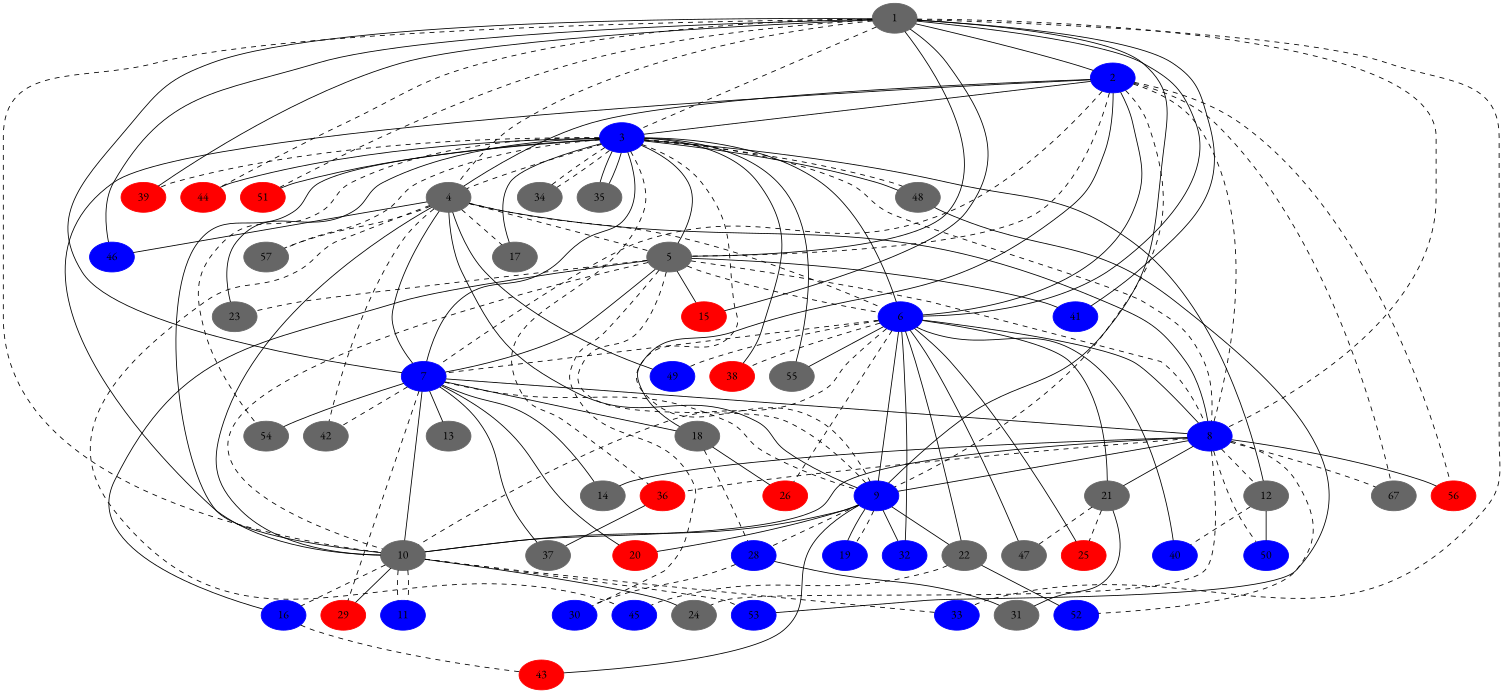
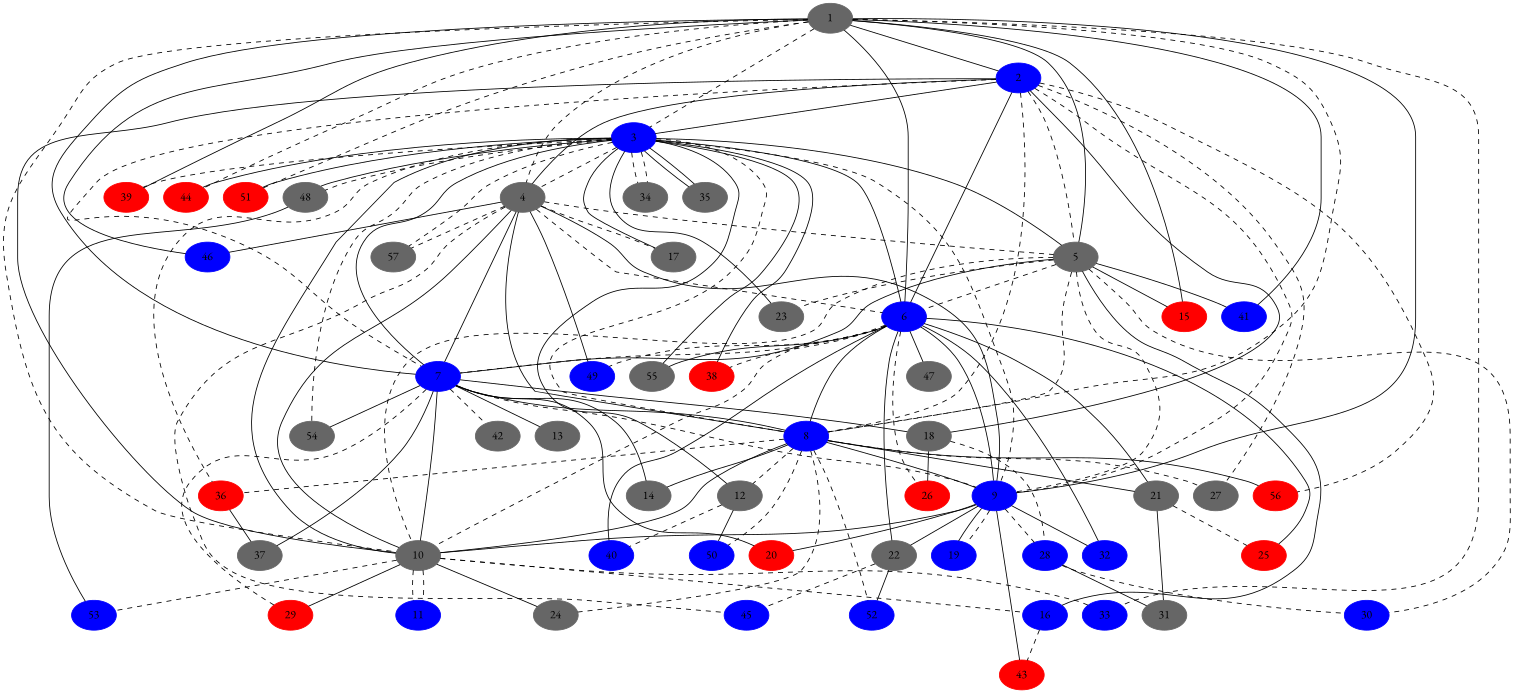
  graph {
    fontname="EB Garamond"
    node [color=gray40 fontname="EB Garamond" style=filled]
    edge [fontname="EB Garamond" style=solid]
    2 [color=blue]
    1
    3 [color=blue]
    4
    5
    6 [color=blue]
    7 [color=blue]
    8 [color=blue]
    9 [color=blue]
    10
    15 [color=red]
    33 [color=blue]
    39 [color=red]
    41 [color=blue]
    44 [color=red]
    46 [color=blue]
    51 [color=red]
    18
-   27 [label=67]
+   27
    56 [color=red]
    12
    17
    23
    34
    35
    36 [color=red]
    38 [color=red]
    48
    54
    55
    57
    42
    45 [color=blue]
    49 [color=blue]
    16 [color=blue]
    30 [color=blue]
    21
    22
    25 [color=red]
    26 [color=red]
    32 [color=blue]
    40 [color=blue]
    47
    13
    14
    20 [color=red]
    29 [color=red]
    37
    24
    50 [color=blue]
    52 [color=blue]
    19 [color=blue]
    28 [color=blue]
    43 [color=red]
    11 [color=blue]
    53 [color=blue]
    31
    2 -- 3
    2 -- 4
    2 -- 5 [style=dashed]
    2 -- 6
    2 -- 7 [style=dashed]
    2 -- 8 [style=dashed]
    2 -- 9 [style=dashed]
    2 -- 10
    2 -- 18
    2 -- 27 [style=dashed]
    2 -- 56 [style=dashed]
    1 -- 2
    1 -- 3 [style=dashed]
    1 -- 4 [style=dashed]
    1 -- 5
    1 -- 6
    1 -- 7
    1 -- 8 [style=dashed]
    1 -- 9
    1 -- 10 [style=dashed]
    1 -- 15
    1 -- 33 [style=dashed]
    1 -- 39
    1 -- 41
    1 -- 44 [style=dashed]
    1 -- 46
    1 -- 51 [style=dashed]
    3 -- 4 [style=dashed]
    3 -- 5
    3 -- 6
    3 -- 7
    3 -- 8 [style=dashed]
    3 -- 9 [style=dashed]
    3 -- 10
    3 -- 39 [style=dashed]
    3 -- 44
    3 -- 51
    3 -- 12
    3 -- 17
    3 -- 23
    3 -- 34 [style=dashed]
    3 -- 34 [style=dashed]
    3 -- 35
    3 -- 35
    3 -- 36 [style=dashed]
    3 -- 38
    3 -- 48
    3 -- 48 [style=dashed]
    3 -- 54 [style=dashed]
    3 -- 55
    3 -- 57 [style=dashed]
    4 -- 5 [style=dashed]
    4 -- 6 [style=dashed]
    4 -- 7
    4 -- 8
    4 -- 9
    4 -- 10
    4 -- 46
    4 -- 17 [style=dashed]
    4 -- 57 [style=dashed]
-   4 -- 42 [style=dashed]
    4 -- 45 [style=dashed]
    4 -- 49
    5 -- 6 [style=dashed]
    5 -- 7
    5 -- 8 [style=dashed]
    5 -- 9 [style=dashed]
    5 -- 10 [style=dashed]
    5 -- 15
    5 -- 41
    5 -- 23 [style=dashed]
    5 -- 16
    5 -- 30 [style=dashed]
    6 -- 7 [style=dashed]
    6 -- 8
    6 -- 9
    6 -- 10 [style=dashed]
    6 -- 38 [style=dashed]
    6 -- 55
    6 -- 49 [style=dashed]
    6 -- 21
    6 -- 22
    6 -- 25
    6 -- 26 [style=dashed]
    6 -- 32
    6 -- 40
    6 -- 47
    7 -- 8
    7 -- 9 [style=dashed]
    7 -- 10
    7 -- 18
    7 -- 54
    7 -- 42 [style=dashed]
    7 -- 13
    7 -- 14
    7 -- 20
    7 -- 29 [style=dashed]
    7 -- 37
    8 -- 9
    8 -- 10
    8 -- 27 [style=dashed]
    8 -- 56
    8 -- 12 [style=dashed]
    8 -- 36 [style=dashed]
    8 -- 21
    8 -- 14
    8 -- 24 [style=dashed]
    8 -- 50 [style=dashed]
    8 -- 52 [style=dashed]
    9 -- 10
    9 -- 22
    9 -- 32
    9 -- 20
    9 -- 19
    9 -- 19 [style=dashed]
    9 -- 28 [style=dashed]
    9 -- 43
    10 -- 33 [style=dashed]
    10 -- 16 [style=dashed]
    10 -- 29
    10 -- 24
    10 -- 11 [style=dashed]
    10 -- 11 [style=dashed]
    10 -- 53 [style=dashed]
    18 -- 26
    18 -- 28 [style=dashed]
    12 -- 40 [style=dashed]
    12 -- 50
    36 -- 37
    48 -- 53
    16 -- 43 [style=dashed]
    21 -- 25 [style=dashed]
-   21 -- 47 [style=dashed]
    21 -- 31
    22 -- 45 [style=dashed]
    22 -- 52
    28 -- 30 [style=dashed]
    28 -- 31
  }
